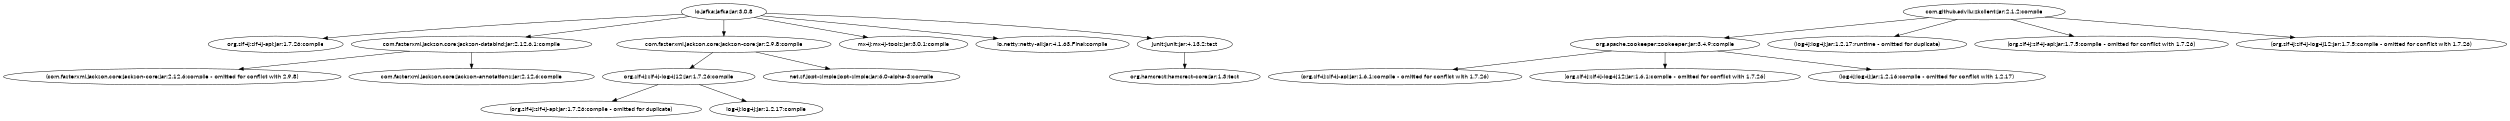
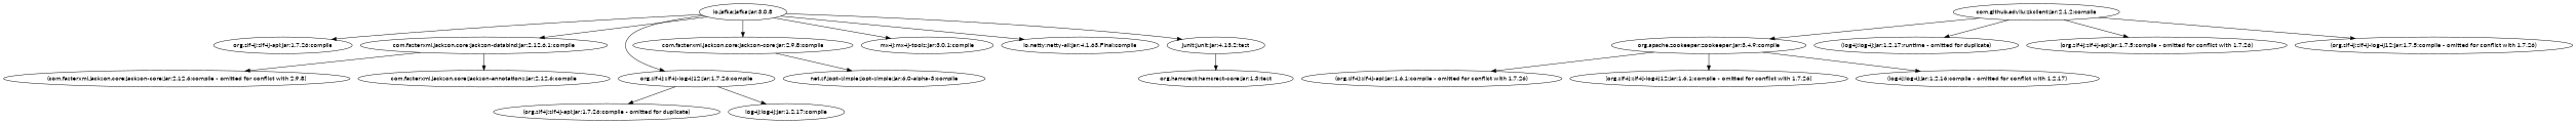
  digraph {
    fontname=Lato
    node [fontname=Lato]
    edge [fontname=Lato]
    "io.jafka:jafka:jar:3.0.8"
    "org.slf4j:slf4j-api:jar:1.7.26:compile"
    "org.slf4j:slf4j-log4j12:jar:1.7.26:compile"
    "com.fasterxml.jackson.core:jackson-databind:jar:2.12.6.1:compile"
    "com.fasterxml.jackson.core:jackson-core:jar:2.9.8:compile"
    "mx4j:mx4j-tools:jar:3.0.1:compile"
    "io.netty:netty-all:jar:4.1.63.Final:compile"
    "junit:junit:jar:4.13.2:test"
    "(org.slf4j:slf4j-api:jar:1.7.26:compile - omitted for duplicate)"
    "log4j:log4j:jar:1.2.17:compile"
    "com.github.adyliu:zkclient:jar:2.1.2:compile"
    "org.apache.zookeeper:zookeeper:jar:3.4.9:compile"
    "(log4j:log4j:jar:1.2.17:runtime - omitted for duplicate)"
    "(org.slf4j:slf4j-api:jar:1.7.5:compile - omitted for conflict with 1.7.26)"
    "(org.slf4j:slf4j-log4j12:jar:1.7.5:compile - omitted for conflict with 1.7.26)"
    "com.fasterxml.jackson.core:jackson-annotations:jar:2.12.6:compile"
    "(com.fasterxml.jackson.core:jackson-core:jar:2.12.6:compile - omitted for conflict with 2.9.8)"
    "net.sf.jopt-simple:jopt-simple:jar:6.0-alpha-3:compile"
    "org.hamcrest:hamcrest-core:jar:1.3:test"
    "(org.slf4j:slf4j-api:jar:1.6.1:compile - omitted for conflict with 1.7.26)"
    "(org.slf4j:slf4j-log4j12:jar:1.6.1:compile - omitted for conflict with 1.7.26)"
    "(log4j:log4j:jar:1.2.16:compile - omitted for conflict with 1.2.17)"
    "io.jafka:jafka:jar:3.0.8" -> "org.slf4j:slf4j-api:jar:1.7.26:compile"
-   "com.fasterxml.jackson.core:jackson-core:jar:2.9.8:compile" -> "org.slf4j:slf4j-log4j12:jar:1.7.26:compile"
+   "io.jafka:jafka:jar:3.0.8" -> "org.slf4j:slf4j-log4j12:jar:1.7.26:compile"
    "io.jafka:jafka:jar:3.0.8" -> "com.fasterxml.jackson.core:jackson-databind:jar:2.12.6.1:compile"
    "io.jafka:jafka:jar:3.0.8" -> "com.fasterxml.jackson.core:jackson-core:jar:2.9.8:compile"
    "io.jafka:jafka:jar:3.0.8" -> "mx4j:mx4j-tools:jar:3.0.1:compile"
    "io.jafka:jafka:jar:3.0.8" -> "io.netty:netty-all:jar:4.1.63.Final:compile"
    "io.jafka:jafka:jar:3.0.8" -> "junit:junit:jar:4.13.2:test"
    "org.slf4j:slf4j-log4j12:jar:1.7.26:compile" -> "(org.slf4j:slf4j-api:jar:1.7.26:compile - omitted for duplicate)"
    "org.slf4j:slf4j-log4j12:jar:1.7.26:compile" -> "log4j:log4j:jar:1.2.17:compile"
    "com.fasterxml.jackson.core:jackson-databind:jar:2.12.6.1:compile" -> "com.fasterxml.jackson.core:jackson-annotations:jar:2.12.6:compile"
    "com.fasterxml.jackson.core:jackson-databind:jar:2.12.6.1:compile" -> "(com.fasterxml.jackson.core:jackson-core:jar:2.12.6:compile - omitted for conflict with 2.9.8)"
    "com.fasterxml.jackson.core:jackson-core:jar:2.9.8:compile" -> "net.sf.jopt-simple:jopt-simple:jar:6.0-alpha-3:compile"
    "junit:junit:jar:4.13.2:test" -> "org.hamcrest:hamcrest-core:jar:1.3:test"
    "com.github.adyliu:zkclient:jar:2.1.2:compile" -> "org.apache.zookeeper:zookeeper:jar:3.4.9:compile"
    "com.github.adyliu:zkclient:jar:2.1.2:compile" -> "(log4j:log4j:jar:1.2.17:runtime - omitted for duplicate)"
    "com.github.adyliu:zkclient:jar:2.1.2:compile" -> "(org.slf4j:slf4j-api:jar:1.7.5:compile - omitted for conflict with 1.7.26)"
    "com.github.adyliu:zkclient:jar:2.1.2:compile" -> "(org.slf4j:slf4j-log4j12:jar:1.7.5:compile - omitted for conflict with 1.7.26)"
    "org.apache.zookeeper:zookeeper:jar:3.4.9:compile" -> "(org.slf4j:slf4j-api:jar:1.6.1:compile - omitted for conflict with 1.7.26)"
    "org.apache.zookeeper:zookeeper:jar:3.4.9:compile" -> "(org.slf4j:slf4j-log4j12:jar:1.6.1:compile - omitted for conflict with 1.7.26)"
    "org.apache.zookeeper:zookeeper:jar:3.4.9:compile" -> "(log4j:log4j:jar:1.2.16:compile - omitted for conflict with 1.2.17)"
  }
